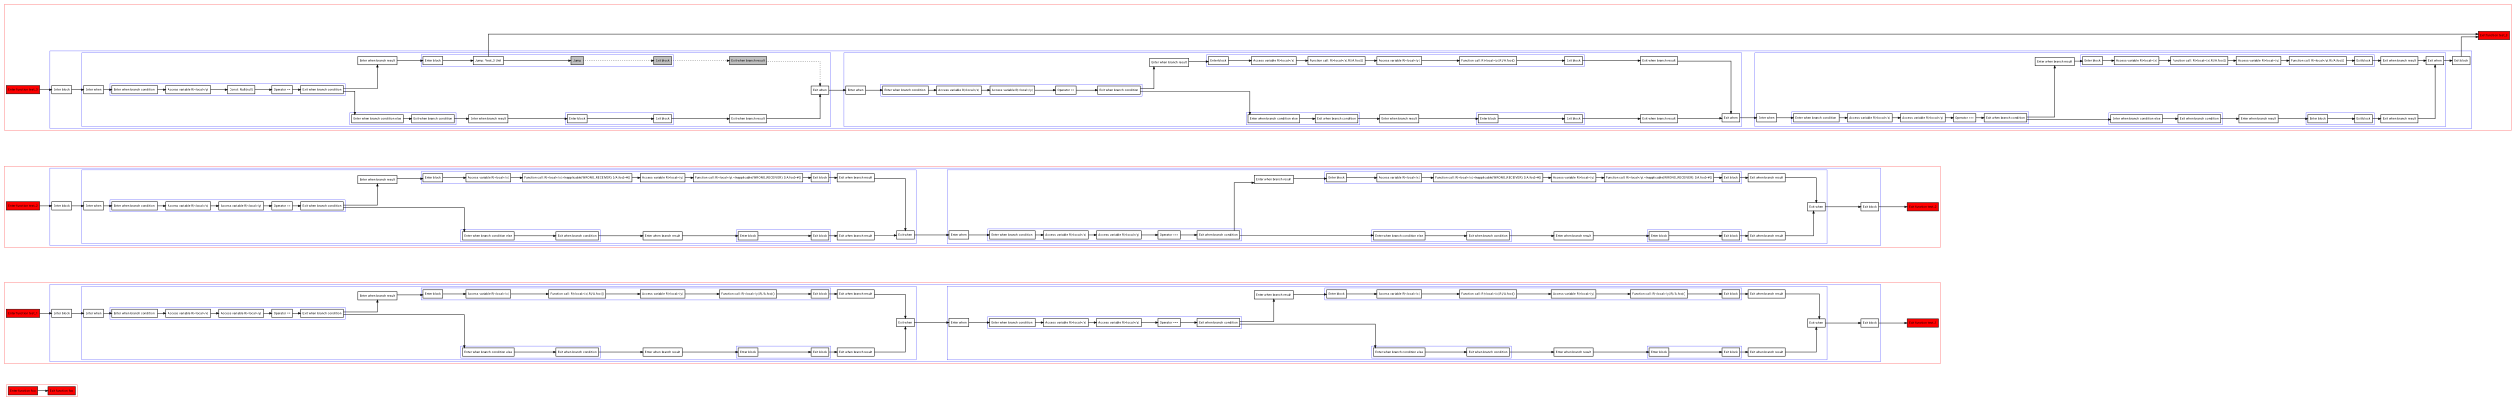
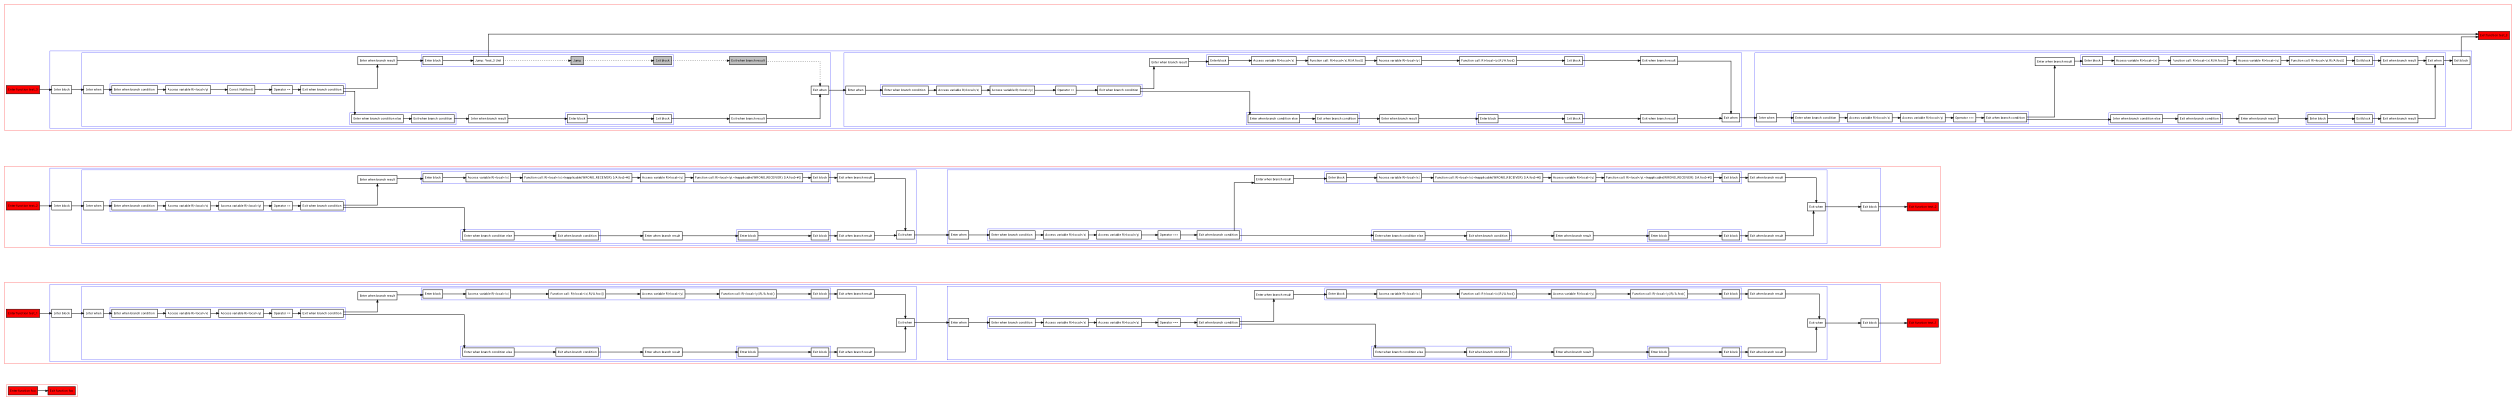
  digraph {
    fontname=Roboto
    nodesep=3
    rankdir=LR
    splines=ortho
    node [fontname=Roboto penwidth=2 shape=box]
    edge [fontname=Roboto penwidth=2]
    n1 [fillcolor=red label="Enter function foo" style=filled]
    n2 [fillcolor=red label="Exit function foo" style=filled]
    n3 [label="Enter when branch condition "]
    n4 [label="Access variable R|<local>/x|"]
    n5 [label="Access variable R|<local>/y|"]
    n6 [label="Operator =="]
    n7 [label="Exit when branch condition"]
    n8 [label="Enter when branch condition else"]
    n9 [label="Exit when branch condition"]
    n10 [label="Enter block"]
    n11 [label="Exit block"]
    n12 [label="Enter block"]
    n13 [label="Access variable R|<local>/x|"]
    n14 [label="Function call: R|<local>/x|.R|/A.foo|()"]
    n15 [label="Access variable R|<local>/y|"]
    n16 [label="Function call: R|<local>/y|.R|/A.foo|()"]
    n17 [label="Exit block"]
    n18 [label="Enter when"]
    n19 [label="Enter when branch result"]
    n20 [label="Exit when branch result"]
    n21 [label="Enter when branch result"]
    n22 [label="Exit when branch result"]
    n23 [label="Exit when"]
    n24 [label="Enter when branch condition "]
    n25 [label="Access variable R|<local>/x|"]
    n26 [label="Access variable R|<local>/y|"]
    n27 [label="Operator ==="]
    n28 [label="Exit when branch condition"]
    n29 [label="Enter block"]
    n30 [label="Access variable R|<local>/x|"]
    n31 [label="Function call: R|<local>/x|.R|/A.foo|()"]
    n32 [label="Access variable R|<local>/y|"]
    n33 [label="Function call: R|<local>/y|.R|/A.foo|()"]
    n34 [label="Exit block"]
    n35 [label="Enter when branch condition else"]
    n36 [label="Exit when branch condition"]
    n37 [label="Enter block"]
    n38 [label="Exit block"]
    n39 [label="Enter when"]
    n40 [label="Enter when branch result"]
    n41 [label="Exit when branch result"]
    n42 [label="Enter when branch result"]
    n43 [label="Exit when branch result"]
    n44 [label="Exit when"]
    n45 [label="Enter block"]
    n46 [label="Exit block"]
    n47 [fillcolor=red label="Enter function test_1" style=filled]
    n48 [fillcolor=red label="Exit function test_1" style=filled]
    n49 [label="Enter when branch condition "]
    n50 [label="Access variable R|<local>/x|"]
    n51 [label="Access variable R|<local>/y|"]
    n52 [label="Operator =="]
    n53 [label="Exit when branch condition"]
    n54 [label="Enter when branch condition else"]
    n55 [label="Exit when branch condition"]
    n56 [label="Enter block"]
    n57 [label="Exit block"]
    n58 [label="Enter block"]
    n59 [label="Access variable R|<local>/x|"]
    n60 [label="Function call: R|<local>/x|.<Inapplicable(WRONG_RECEIVER): [/A.foo]>#()"]
    n61 [label="Access variable R|<local>/y|"]
    n62 [label="Function call: R|<local>/y|.<Inapplicable(WRONG_RECEIVER): [/A.foo]>#()"]
    n63 [label="Exit block"]
    n64 [label="Enter when"]
    n65 [label="Enter when branch result"]
    n66 [label="Exit when branch result"]
    n67 [label="Enter when branch result"]
    n68 [label="Exit when branch result"]
    n69 [label="Exit when"]
    n70 [label="Enter when branch condition "]
    n71 [label="Access variable R|<local>/x|"]
    n72 [label="Access variable R|<local>/y|"]
    n73 [label="Operator ==="]
    n74 [label="Exit when branch condition"]
    n75 [label="Enter when branch condition else"]
    n76 [label="Exit when branch condition"]
    n77 [label="Enter block"]
    n78 [label="Exit block"]
    n79 [label="Enter block"]
    n80 [label="Access variable R|<local>/x|"]
    n81 [label="Function call: R|<local>/x|.<Inapplicable(WRONG_RECEIVER): [/A.foo]>#()"]
    n82 [label="Access variable R|<local>/y|"]
    n83 [label="Function call: R|<local>/y|.<Inapplicable(WRONG_RECEIVER): [/A.foo]>#()"]
    n84 [label="Exit block"]
    n85 [label="Enter when"]
    n86 [label="Enter when branch result"]
    n87 [label="Exit when branch result"]
    n88 [label="Enter when branch result"]
    n89 [label="Exit when branch result"]
    n90 [label="Exit when"]
    n91 [label="Enter block"]
    n92 [label="Exit block"]
    n93 [fillcolor=red label="Enter function test_2" style=filled]
    n94 [fillcolor=red label="Exit function test_2" style=filled]
    n95 [label="Enter when branch condition "]
    n96 [label="Access variable R|<local>/y|"]
-   n97 [label="Const: Null(null)"]
+   n97 [label="Const: Null(test)"]
    n98 [label="Operator =="]
    n99 [label="Exit when branch condition"]
    n100 [label="Enter when branch condition else"]
    n101 [label="Exit when branch condition"]
    n102 [label="Enter block"]
    n103 [label="Exit block"]
    n104 [label="Enter block"]
    n105 [label="Jump: ^test_3 Unit"]
    n106 [fillcolor=gray label=Jump style=filled]
    n107 [fillcolor=gray label="Exit block" style=filled]
    n108 [label="Enter when"]
    n109 [label="Enter when branch result"]
    n110 [label="Exit when branch result"]
    n111 [label="Enter when branch result"]
    n112 [fillcolor=gray label="Exit when branch result" style=filled]
    n113 [label="Exit when"]
    n114 [label="Enter when branch condition "]
    n115 [label="Access variable R|<local>/x|"]
    n116 [label="Access variable R|<local>/y|"]
    n117 [label="Operator =="]
    n118 [label="Exit when branch condition"]
    n119 [label="Enter when branch condition else"]
    n120 [label="Exit when branch condition"]
    n121 [label="Enter block"]
    n122 [label="Exit block"]
    n123 [label="Enter block"]
    n124 [label="Access variable R|<local>/x|"]
    n125 [label="Function call: R|<local>/x|.R|/A.foo|()"]
    n126 [label="Access variable R|<local>/y|"]
    n127 [label="Function call: R|<local>/y|.R|/A.foo|()"]
    n128 [label="Exit block"]
    n129 [label="Enter when"]
    n130 [label="Enter when branch result"]
    n131 [label="Exit when branch result"]
    n132 [label="Enter when branch result"]
    n133 [label="Exit when branch result"]
    n134 [label="Exit when"]
    n135 [label="Enter when branch condition "]
    n136 [label="Access variable R|<local>/x|"]
    n137 [label="Access variable R|<local>/y|"]
    n138 [label="Operator ==="]
    n139 [label="Exit when branch condition"]
    n140 [label="Enter when branch condition else"]
    n141 [label="Exit when branch condition"]
    n142 [label="Enter block"]
    n143 [label="Exit block"]
    n144 [label="Enter block"]
    n145 [label="Access variable R|<local>/x|"]
    n146 [label="Function call: R|<local>/x|.R|/A.foo|()"]
    n147 [label="Access variable R|<local>/y|"]
    n148 [label="Function call: R|<local>/y|.R|/A.foo|()"]
    n149 [label="Exit block"]
    n150 [label="Enter when"]
    n151 [label="Enter when branch result"]
    n152 [label="Exit when branch result"]
    n153 [label="Enter when branch result"]
    n154 [label="Exit when branch result"]
    n155 [label="Exit when"]
    n156 [label="Enter block"]
    n157 [label="Exit block"]
    n158 [fillcolor=red label="Enter function test_3" style=filled]
    n159 [fillcolor=red label="Exit function test_3" style=filled]
    subgraph cluster_1 {
      color=red
      n1
      n2
    }
    subgraph cluster_2 {
      color=red
      n47
      n48
      subgraph cluster_3 {
        color=blue
        n45
        n46
        subgraph cluster_4 {
          color=blue
          n18
          n19
          n20
          n21
          n22
          n23
          subgraph cluster_5 {
            color=blue
            n3
            n4
            n5
            n6
            n7
          }
          subgraph cluster_6 {
            color=blue
            n8
            n9
          }
          subgraph cluster_7 {
            color=blue
            n10
            n11
          }
          subgraph cluster_8 {
            color=blue
            n12
            n13
            n14
            n15
            n16
            n17
          }
        }
        subgraph cluster_9 {
          color=blue
          n39
          n40
          n41
          n42
          n43
          n44
          subgraph cluster_10 {
            color=blue
            n24
            n25
            n26
            n27
            n28
          }
          subgraph cluster_11 {
            color=blue
            n29
            n30
            n31
            n32
            n33
            n34
          }
          subgraph cluster_12 {
            color=blue
            n35
            n36
          }
          subgraph cluster_13 {
            color=blue
            n37
            n38
          }
        }
      }
    }
    subgraph cluster_14 {
      color=red
      n93
      n94
      subgraph cluster_15 {
        color=blue
        n91
        n92
        subgraph cluster_16 {
          color=blue
          n64
          n65
          n66
          n67
          n68
          n69
          subgraph cluster_17 {
            color=blue
            n49
            n50
            n51
            n52
            n53
          }
          subgraph cluster_18 {
            color=blue
            n54
            n55
          }
          subgraph cluster_19 {
            color=blue
            n56
            n57
          }
          subgraph cluster_20 {
            color=blue
            n58
            n59
            n60
            n61
            n62
            n63
          }
        }
        subgraph cluster_21 {
          color=blue
          n85
          n86
          n87
          n88
          n89
          n90
          subgraph cluster_22 {
            color=blue
            n70
            n71
            n72
            n73
            n74
          }
          subgraph cluster_23 {
            color=blue
            n75
            n76
          }
          subgraph cluster_24 {
            color=blue
            n77
            n78
          }
          subgraph cluster_25 {
            color=blue
            n79
            n80
            n81
            n82
            n83
            n84
          }
        }
      }
    }
    subgraph cluster_26 {
      color=red
      n158
      n159
      subgraph cluster_27 {
        color=blue
        n156
        n157
        subgraph cluster_28 {
          color=blue
          n108
          n109
          n110
          n111
          n112
          n113
          subgraph cluster_29 {
            color=blue
            n95
            n96
            n97
            n98
            n99
          }
          subgraph cluster_30 {
            color=blue
            n100
            n101
          }
          subgraph cluster_31 {
            color=blue
            n102
            n103
          }
          subgraph cluster_32 {
            color=blue
            n104
            n105
            n106
            n107
          }
        }
        subgraph cluster_33 {
          color=blue
          n129
          n130
          n131
          n132
          n133
          n134
          subgraph cluster_34 {
            color=blue
            n114
            n115
            n116
            n117
            n118
          }
          subgraph cluster_35 {
            color=blue
            n119
            n120
          }
          subgraph cluster_36 {
            color=blue
            n121
            n122
          }
          subgraph cluster_37 {
            color=blue
            n123
            n124
            n125
            n126
            n127
            n128
          }
        }
        subgraph cluster_38 {
          color=blue
          n150
          n151
          n152
          n153
          n154
          n155
          subgraph cluster_39 {
            color=blue
            n135
            n136
            n137
            n138
            n139
          }
          subgraph cluster_40 {
            color=blue
            n140
            n141
          }
          subgraph cluster_41 {
            color=blue
            n142
            n143
          }
          subgraph cluster_42 {
            color=blue
            n144
            n145
            n146
            n147
            n148
            n149
          }
        }
      }
    }
    n1 -> n2
    n3 -> n4
    n4 -> n5
    n5 -> n6
    n6 -> n7
    n7 -> n8
    n7 -> n21
    n8 -> n9
    n9 -> n19
    n10 -> n11
    n11 -> n20
    n12 -> n13
    n13 -> n14
    n14 -> n15
    n15 -> n16
    n16 -> n17
    n17 -> n22
    n18 -> n3
    n19 -> n10
    n20 -> n23
    n21 -> n12
    n22 -> n23
    n23 -> n39
    n24 -> n25
    n25 -> n26
    n26 -> n27
    n27 -> n28
    n28 -> n35
    n28 -> n42
    n29 -> n30
    n30 -> n31
    n31 -> n32
    n32 -> n33
    n33 -> n34
    n34 -> n43
    n35 -> n36
    n36 -> n40
    n37 -> n38
    n38 -> n41
    n39 -> n24
    n40 -> n37
    n41 -> n44
    n42 -> n29
    n43 -> n44
    n44 -> n46
    n45 -> n18
    n46 -> n48
    n47 -> n45
    n49 -> n50
    n50 -> n51
    n51 -> n52
    n52 -> n53
    n53 -> n54
    n53 -> n67
    n54 -> n55
    n55 -> n65
    n56 -> n57
    n57 -> n66
    n58 -> n59
    n59 -> n60
    n60 -> n61
    n61 -> n62
    n62 -> n63
    n63 -> n68
    n64 -> n49
    n65 -> n56
    n66 -> n69
    n67 -> n58
    n68 -> n69
    n69 -> n85
    n70 -> n71
    n71 -> n72
    n72 -> n73
    n73 -> n74
    n74 -> n75
    n74 -> n88
    n75 -> n76
    n76 -> n86
    n77 -> n78
    n78 -> n87
    n79 -> n80
    n80 -> n81
    n81 -> n82
    n82 -> n83
    n83 -> n84
    n84 -> n89
    n85 -> n70
    n86 -> n77
    n87 -> n90
    n88 -> n79
    n89 -> n90
    n90 -> n92
    n91 -> n64
    n92 -> n94
    n93 -> n91
    n95 -> n96
    n96 -> n97
    n97 -> n98
    n98 -> n99
    n99 -> n100
    n99 -> n111
    n100 -> n101
    n101 -> n109
    n102 -> n103
    n103 -> n110
    n104 -> n105
-   n105 -> n106 [style=solid]
+   n105 -> n106 [style=dotted]
    n105 -> n159
    n106 -> n107 [style=dotted]
    n107 -> n112 [style=dotted]
    n108 -> n95
    n109 -> n102
    n110 -> n113
    n111 -> n104
    n112 -> n113 [style=dotted]
    n113 -> n129
    n114 -> n115
    n115 -> n116
    n116 -> n117
    n117 -> n118
    n118 -> n119
    n118 -> n132
    n119 -> n120
    n120 -> n130
    n121 -> n122
    n122 -> n131
    n123 -> n124
    n124 -> n125
    n125 -> n126
    n126 -> n127
    n127 -> n128
    n128 -> n133
    n129 -> n114
    n130 -> n121
    n131 -> n134
    n132 -> n123
    n133 -> n134
    n134 -> n150
    n135 -> n136
    n136 -> n137
    n137 -> n138
    n138 -> n139
    n139 -> n140
    n139 -> n153
    n140 -> n141
    n141 -> n151
    n142 -> n143
    n143 -> n152
    n144 -> n145
    n145 -> n146
    n146 -> n147
    n147 -> n148
    n148 -> n149
    n149 -> n154
    n150 -> n135
    n151 -> n142
    n152 -> n155
    n153 -> n144
    n154 -> n155
    n155 -> n157
    n156 -> n108
    n157 -> n159
    n158 -> n156
  }
